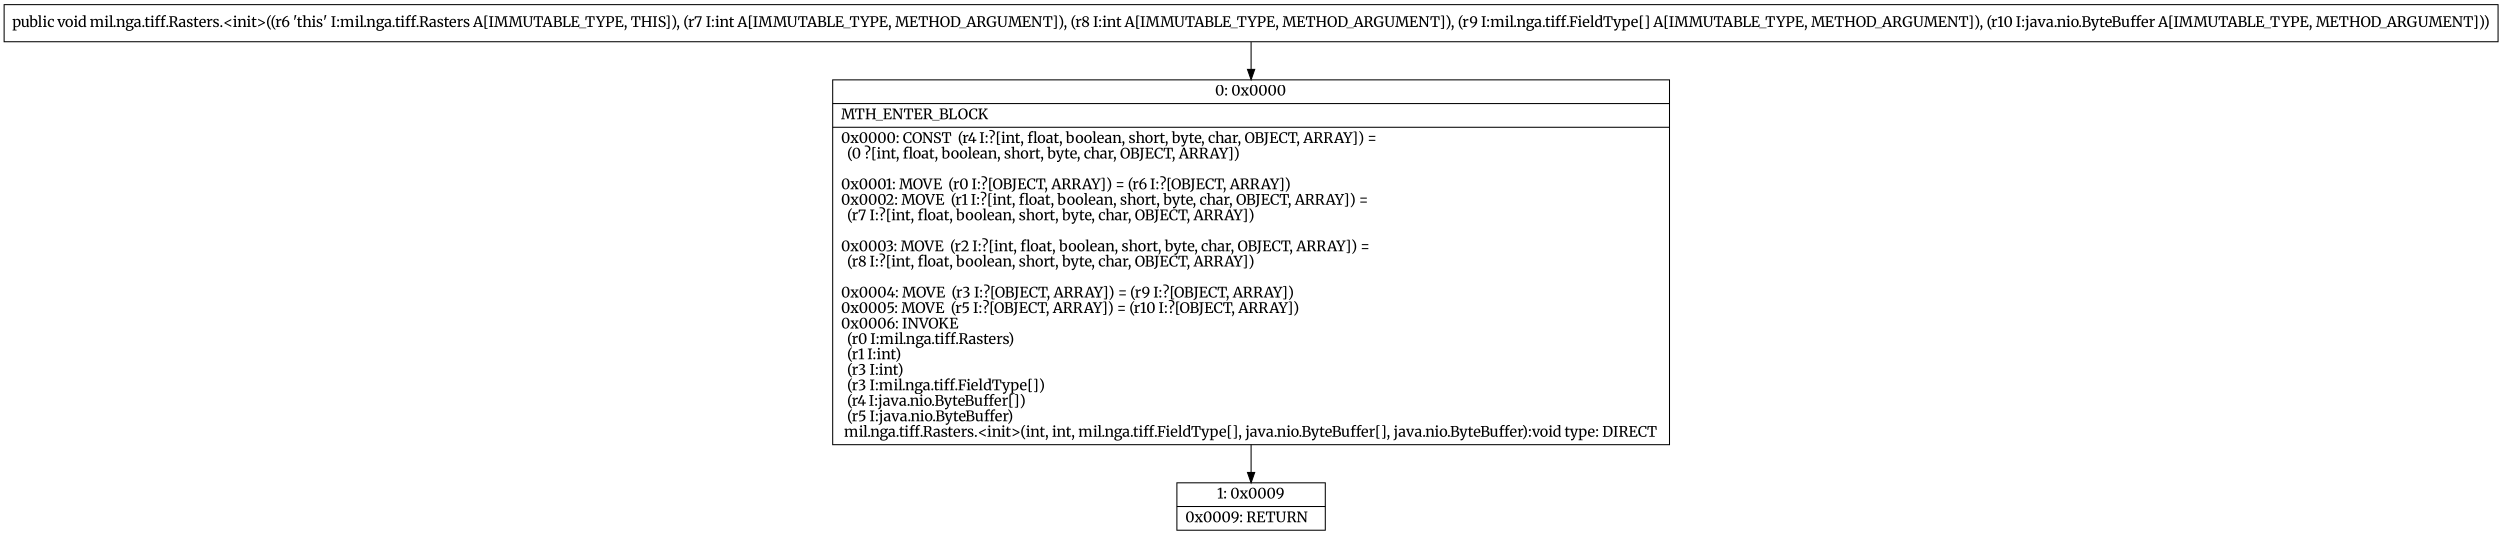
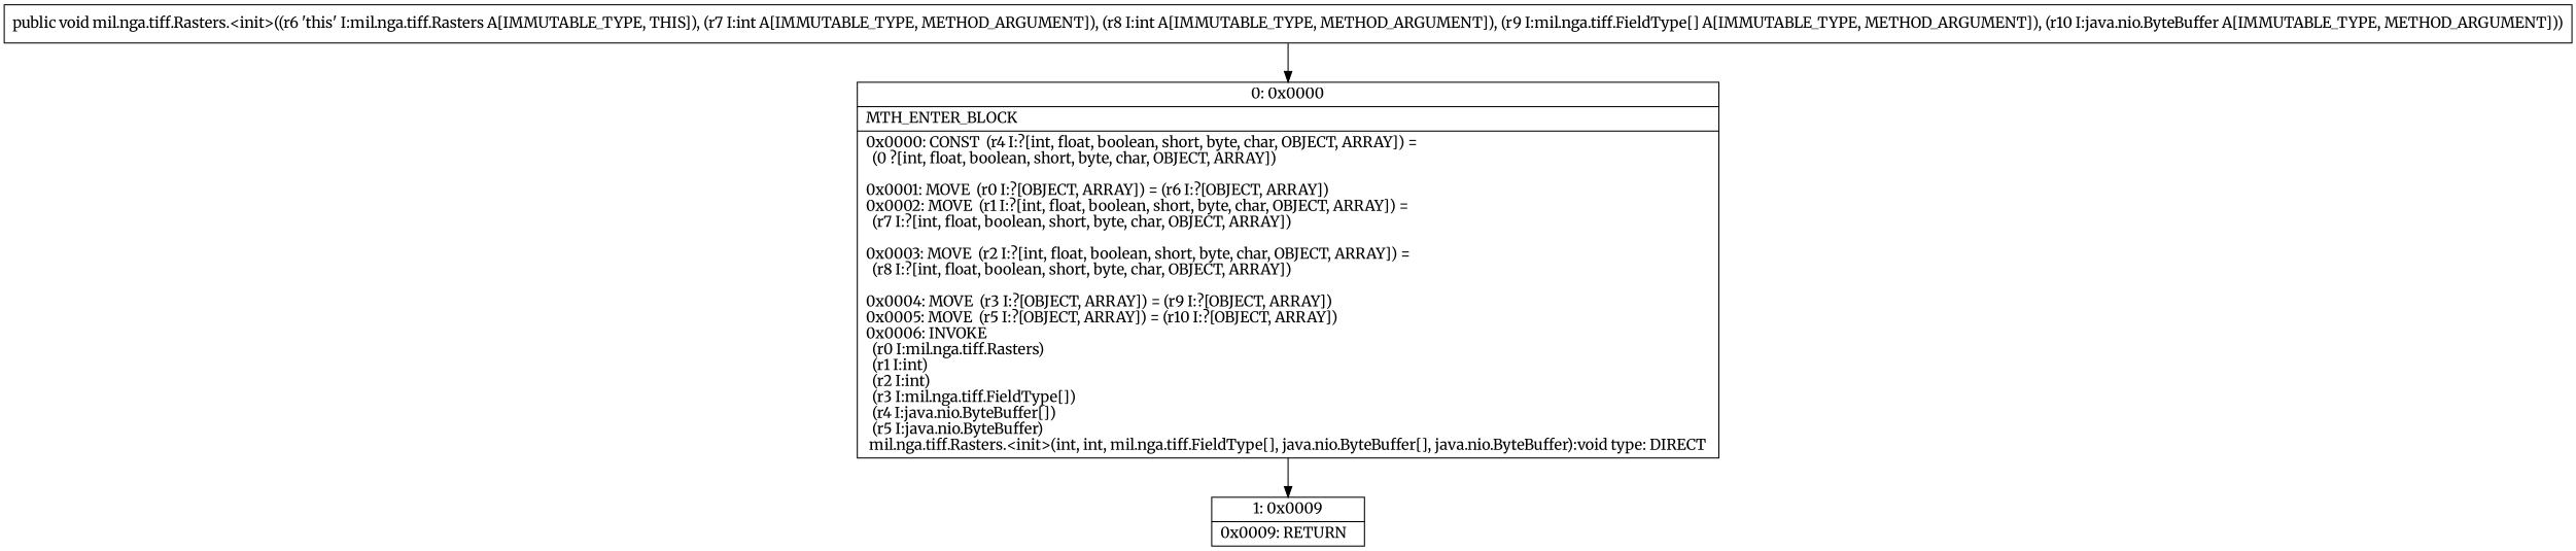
  digraph {
    fontname=Merriweather
    node [shape=record fontname=Merriweather]
    edge [fontname=Merriweather]
-   n1 [label="{0\:\ 0x0000|MTH_ENTER_BLOCK\l|0x0000: CONST  (r4 I:?[int, float, boolean, short, byte, char, OBJECT, ARRAY]) = \l  (0 ?[int, float, boolean, short, byte, char, OBJECT, ARRAY])\l \l0x0001: MOVE  (r0 I:?[OBJECT, ARRAY]) = (r6 I:?[OBJECT, ARRAY]) \l0x0002: MOVE  (r1 I:?[int, float, boolean, short, byte, char, OBJECT, ARRAY]) = \l  (r7 I:?[int, float, boolean, short, byte, char, OBJECT, ARRAY])\l \l0x0003: MOVE  (r2 I:?[int, float, boolean, short, byte, char, OBJECT, ARRAY]) = \l  (r8 I:?[int, float, boolean, short, byte, char, OBJECT, ARRAY])\l \l0x0004: MOVE  (r3 I:?[OBJECT, ARRAY]) = (r9 I:?[OBJECT, ARRAY]) \l0x0005: MOVE  (r5 I:?[OBJECT, ARRAY]) = (r10 I:?[OBJECT, ARRAY]) \l0x0006: INVOKE  \l  (r0 I:mil.nga.tiff.Rasters)\l  (r1 I:int)\l  (r3 I:int)\l  (r3 I:mil.nga.tiff.FieldType[])\l  (r4 I:java.nio.ByteBuffer[])\l  (r5 I:java.nio.ByteBuffer)\l mil.nga.tiff.Rasters.\<init\>(int, int, mil.nga.tiff.FieldType[], java.nio.ByteBuffer[], java.nio.ByteBuffer):void type: DIRECT \l}"]
+   n1 [label="{0\:\ 0x0000|MTH_ENTER_BLOCK\l|0x0000: CONST  (r4 I:?[int, float, boolean, short, byte, char, OBJECT, ARRAY]) = \l  (0 ?[int, float, boolean, short, byte, char, OBJECT, ARRAY])\l \l0x0001: MOVE  (r0 I:?[OBJECT, ARRAY]) = (r6 I:?[OBJECT, ARRAY]) \l0x0002: MOVE  (r1 I:?[int, float, boolean, short, byte, char, OBJECT, ARRAY]) = \l  (r7 I:?[int, float, boolean, short, byte, char, OBJECT, ARRAY])\l \l0x0003: MOVE  (r2 I:?[int, float, boolean, short, byte, char, OBJECT, ARRAY]) = \l  (r8 I:?[int, float, boolean, short, byte, char, OBJECT, ARRAY])\l \l0x0004: MOVE  (r3 I:?[OBJECT, ARRAY]) = (r9 I:?[OBJECT, ARRAY]) \l0x0005: MOVE  (r5 I:?[OBJECT, ARRAY]) = (r10 I:?[OBJECT, ARRAY]) \l0x0006: INVOKE  \l  (r0 I:mil.nga.tiff.Rasters)\l  (r1 I:int)\l  (r2 I:int)\l  (r3 I:mil.nga.tiff.FieldType[])\l  (r4 I:java.nio.ByteBuffer[])\l  (r5 I:java.nio.ByteBuffer)\l mil.nga.tiff.Rasters.\<init\>(int, int, mil.nga.tiff.FieldType[], java.nio.ByteBuffer[], java.nio.ByteBuffer):void type: DIRECT \l}"]
    n2 [label="{1\:\ 0x0009|0x0009: RETURN   \l}"]
    n3 [label="{public void mil.nga.tiff.Rasters.\<init\>((r6 'this' I:mil.nga.tiff.Rasters A[IMMUTABLE_TYPE, THIS]), (r7 I:int A[IMMUTABLE_TYPE, METHOD_ARGUMENT]), (r8 I:int A[IMMUTABLE_TYPE, METHOD_ARGUMENT]), (r9 I:mil.nga.tiff.FieldType[] A[IMMUTABLE_TYPE, METHOD_ARGUMENT]), (r10 I:java.nio.ByteBuffer A[IMMUTABLE_TYPE, METHOD_ARGUMENT])) }"]
    n1 -> n2
    n3 -> n1
  }
